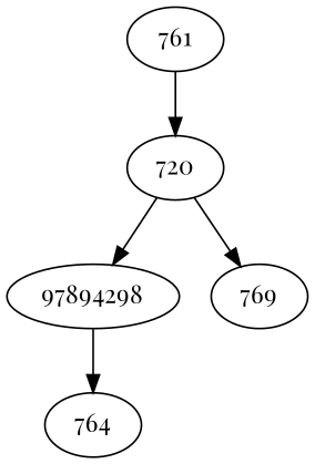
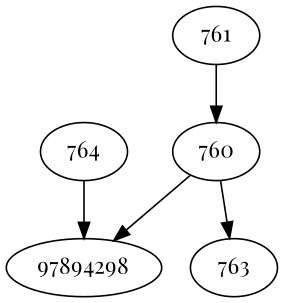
  strict digraph {
    fontname="Playfair Display"
    node [fontname="Playfair Display"]
    edge [fontname="Playfair Display"]
-   760 [label=720]
+   760
    97894298
-   763 [label=769]
+   763
    764
    761
    760 -> 97894298
    760 -> 763
-   97894298 -> 764
+   764 -> 97894298
    761 -> 760
  }
